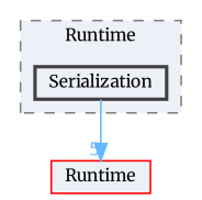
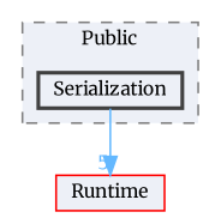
  digraph {
    compound=true
    fontname=Merriweather
    node [fillcolor="#edf0f7" fontname=Merriweather fontsize=10 shape=box]
    n1 [color=grey25 height=0.2 label=Serialization style="filled,bold" width=0.4]
    n2 [color=red height=0.2 label=Runtime style=filled width=0.4]
    subgraph cluster_1 {
      bgcolor="#edf0f7"
      fontsize=10
-     label=Runtime
+     label=Public
      pencolor=grey50
      style="filled,dashed"
      n1
    }
    n1 -> n2 [color=steelblue1 fontcolor=steelblue1 fontname=Merriweather fontsize=10 headlabel=5 labeldistance=1.5 labelfontname=Helvetica labelfontsize=10]
  }
